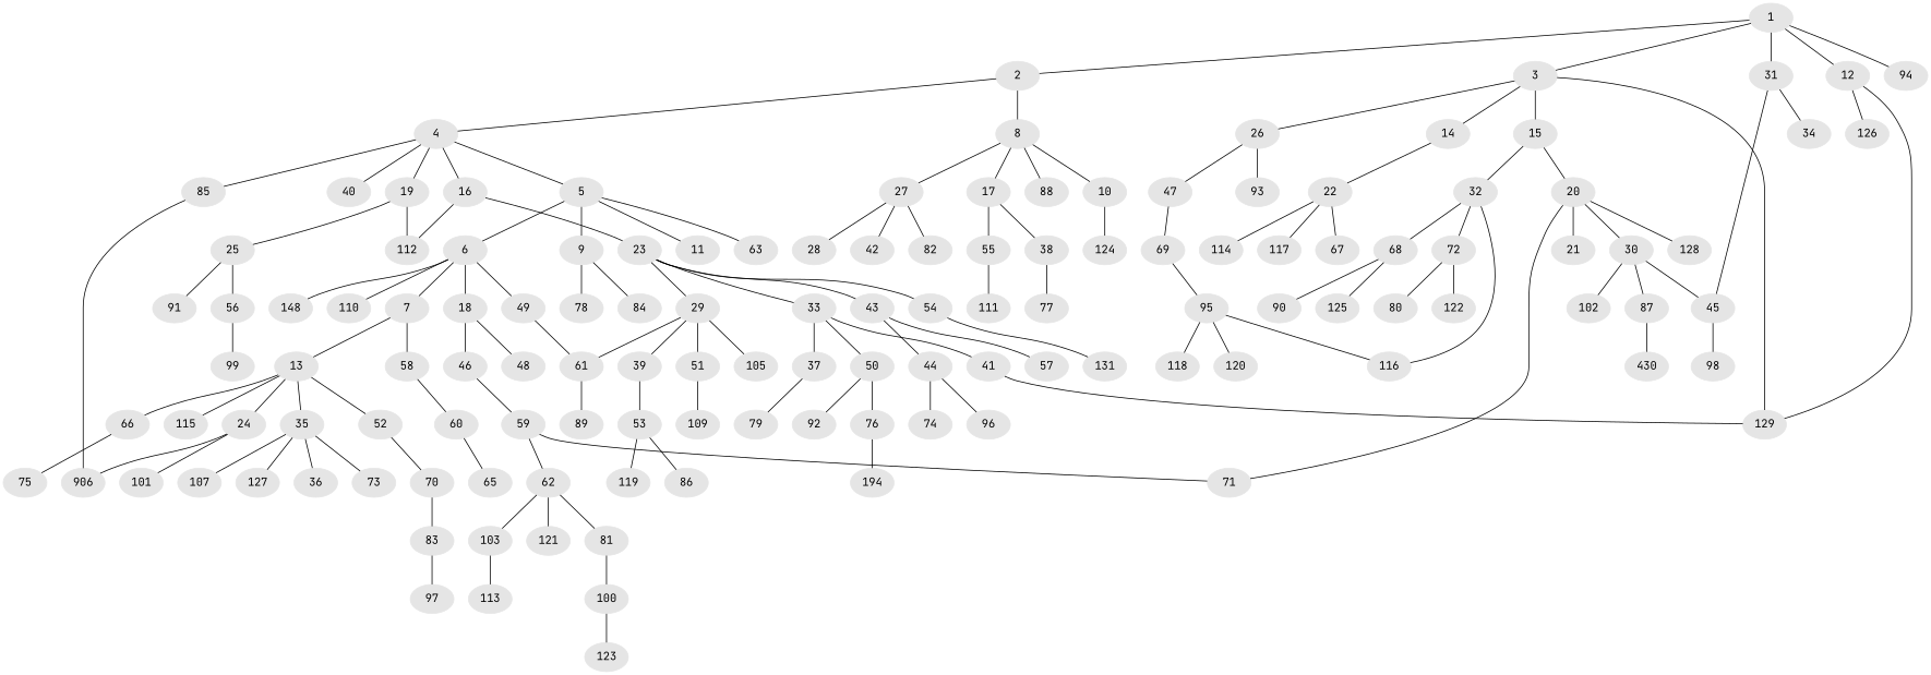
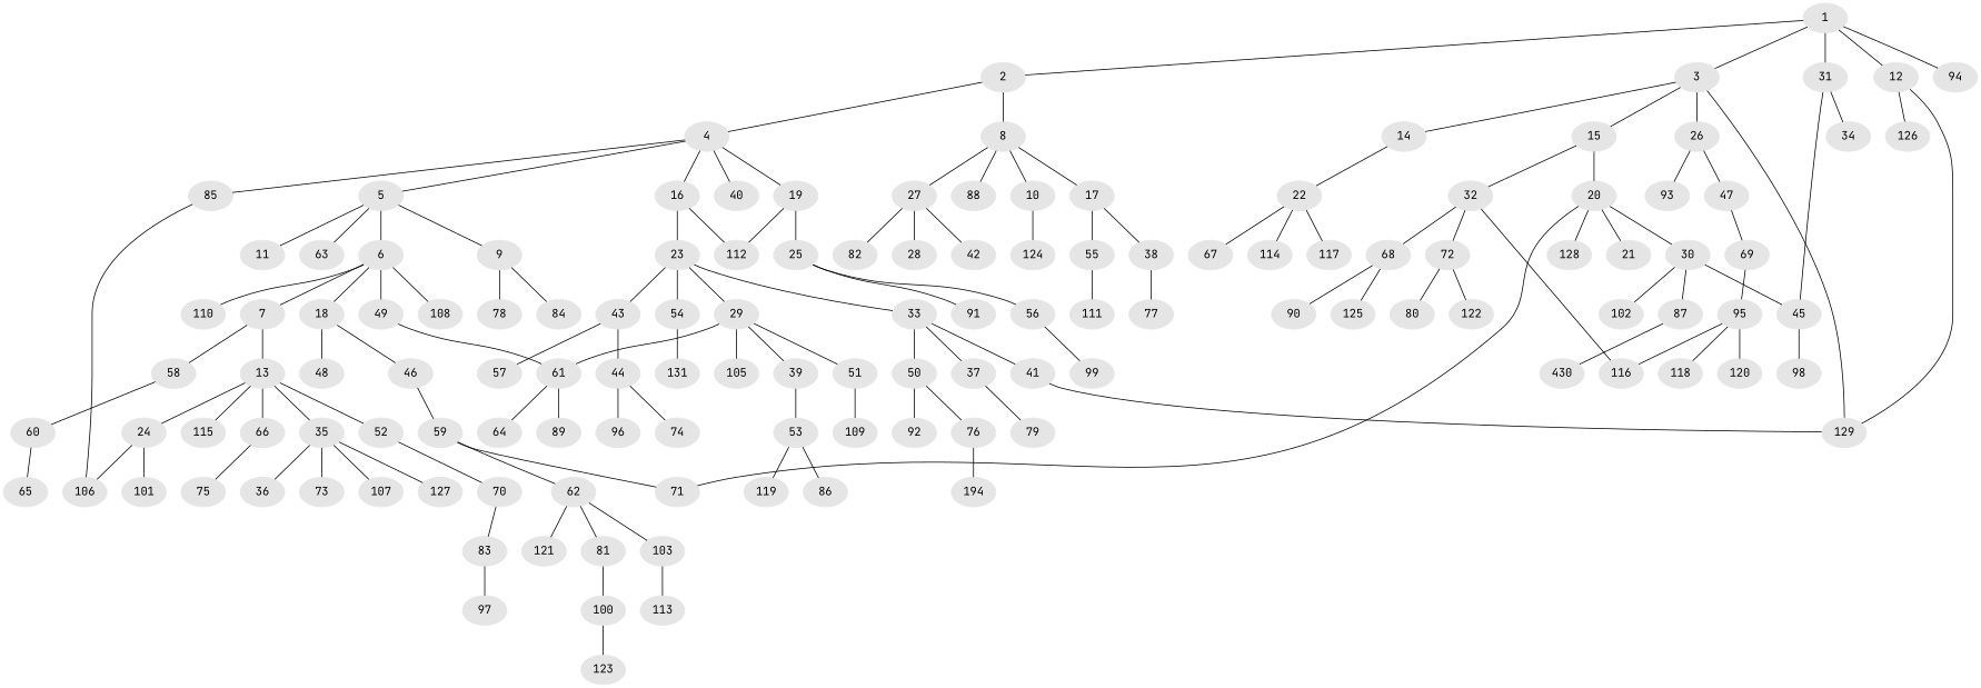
  graph {
    fontname="JetBrains Mono"
    node [color=gray90 fontname="JetBrains Mono" style=filled]
    edge [fontname="JetBrains Mono"]
    1
    2
    3
    12
    31
    94
    4
    8
    14
    15
    26
    129
    126
    45
    34
    5
    16
    19
    40
    85
    10
    17
    27
    88
    22
    20
    32
    47
    93
    6
    9
    11
    63
    23
    112
    25
-   106 [label=906]
+   106
    7
    18
    49
-   108 [label=148]
+   108
    110
    78
    84
    13
    58
    46
    48
    61
    24
    35
    52
    66
    115
    60
    124
    38
    55
    28
    42
    82
    101
    36
    73
    107
    127
    70
    75
    67
    114
    117
    21
    30
    71
    128
    68
    72
    116
    29
    33
    43
    54
    77
    111
    59
    56
    91
    87
    102
    39
    51
    105
    37
    41
    50
    44
    57
    131
    99
    69
    53
    109
+   64
    89
    98
    n106 [label=430]
    90
    125
    80
    122
    79
    76
    92
    86
    119
    74
    96
    62
    95
    n120 [label=194]
    83
    65
    81
    103
    121
    100
    113
    118
    120
    97
    123
    1 -- 2
    1 -- 3
    1 -- 12
    1 -- 31
    1 -- 94
    2 -- 4
    2 -- 8
    3 -- 14
    3 -- 15
    3 -- 26
    3 -- 129
    12 -- 129
    12 -- 126
    31 -- 45
    31 -- 34
    4 -- 5
    4 -- 16
    4 -- 19
    4 -- 40
    4 -- 85
    8 -- 10
    8 -- 17
    8 -- 27
    8 -- 88
    14 -- 22
    15 -- 20
    15 -- 32
    26 -- 47
    26 -- 93
    45 -- 98
    5 -- 6
    5 -- 9
    5 -- 11
    5 -- 63
    16 -- 23
    16 -- 112
    19 -- 112
    19 -- 25
    85 -- 106
    10 -- 124
    17 -- 38
    17 -- 55
    27 -- 28
    27 -- 42
    27 -- 82
    22 -- 67
    22 -- 114
    22 -- 117
    20 -- 21
    20 -- 30
    20 -- 71
    20 -- 128
    32 -- 68
    32 -- 72
    32 -- 116
    47 -- 69
    6 -- 7
    6 -- 18
    6 -- 49
    6 -- 108
    6 -- 110
    9 -- 78
    9 -- 84
    23 -- 29
    23 -- 33
    23 -- 43
    23 -- 54
    25 -- 56
    25 -- 91
    7 -- 13
    7 -- 58
    18 -- 46
    18 -- 48
    49 -- 61
    13 -- 24
    13 -- 35
    13 -- 52
    13 -- 66
    13 -- 115
    58 -- 60
    46 -- 59
+   61 -- 64
    61 -- 89
    24 -- 106
    24 -- 101
    35 -- 36
    35 -- 73
    35 -- 107
    35 -- 127
    52 -- 70
    66 -- 75
    60 -- 65
    38 -- 77
    55 -- 111
    70 -- 83
    30 -- 45
    30 -- 87
    30 -- 102
    68 -- 90
    68 -- 125
    72 -- 80
    72 -- 122
    29 -- 61
    29 -- 39
    29 -- 51
    29 -- 105
    33 -- 37
    33 -- 41
    33 -- 50
    43 -- 44
    43 -- 57
    54 -- 131
    59 -- 71
    59 -- 62
    56 -- 99
    87 -- n106
    39 -- 53
    51 -- 109
    37 -- 79
    41 -- 129
    50 -- 76
    50 -- 92
    44 -- 74
    44 -- 96
    69 -- 95
    53 -- 86
    53 -- 119
    76 -- n120
    62 -- 81
    62 -- 103
    62 -- 121
    95 -- 116
    95 -- 118
    95 -- 120
    83 -- 97
    81 -- 100
    103 -- 113
    100 -- 123
  }
